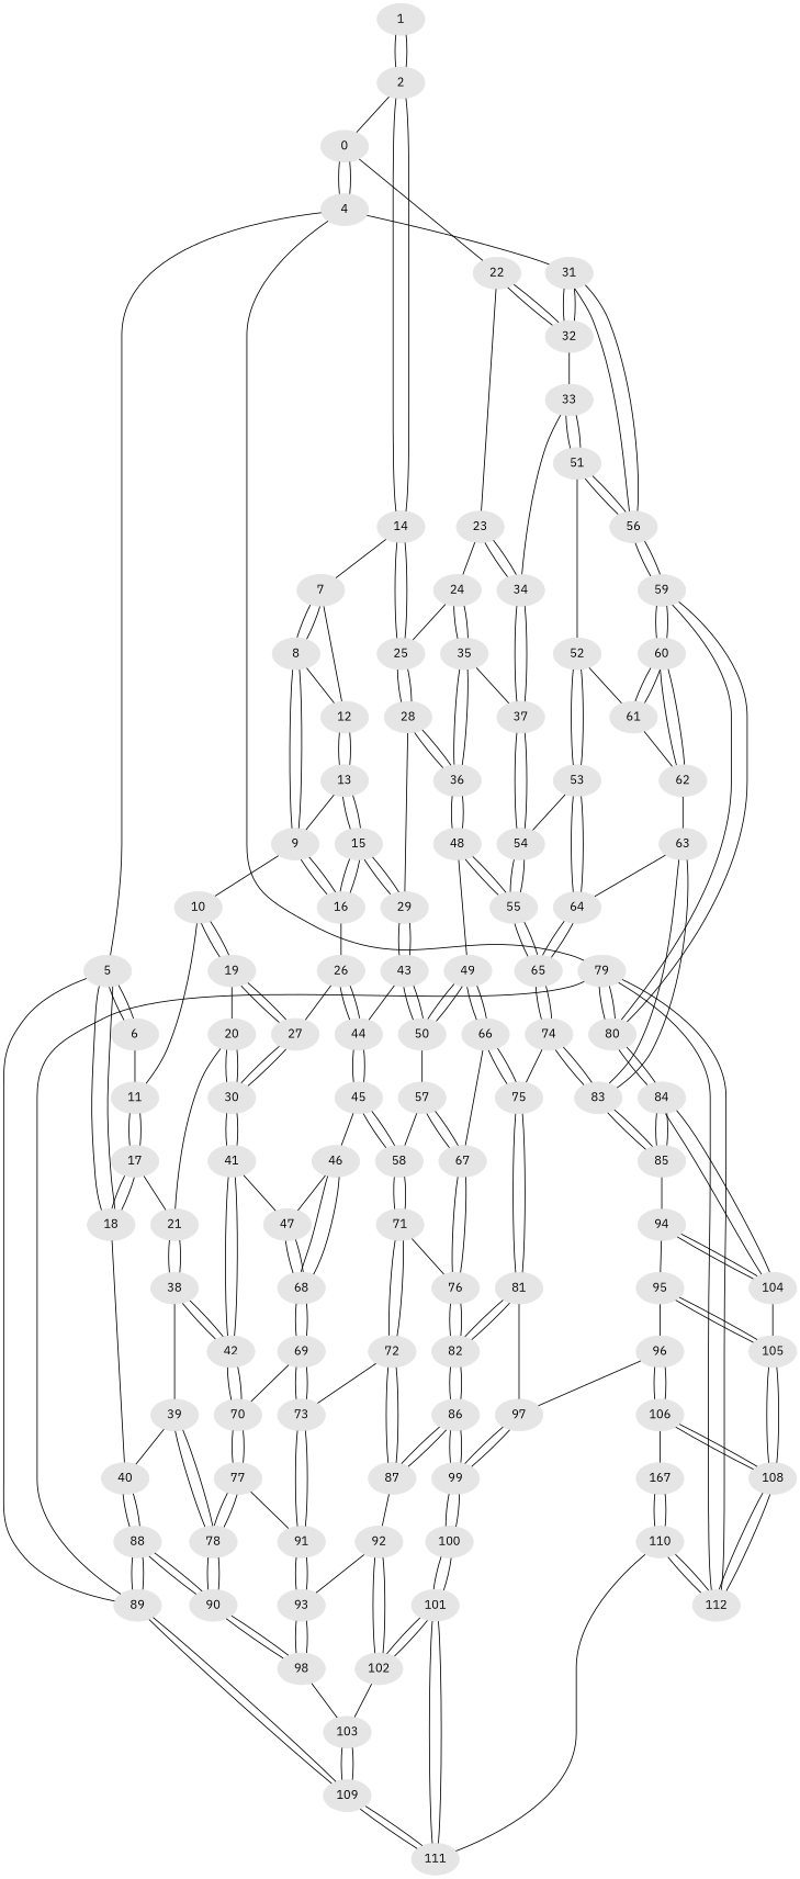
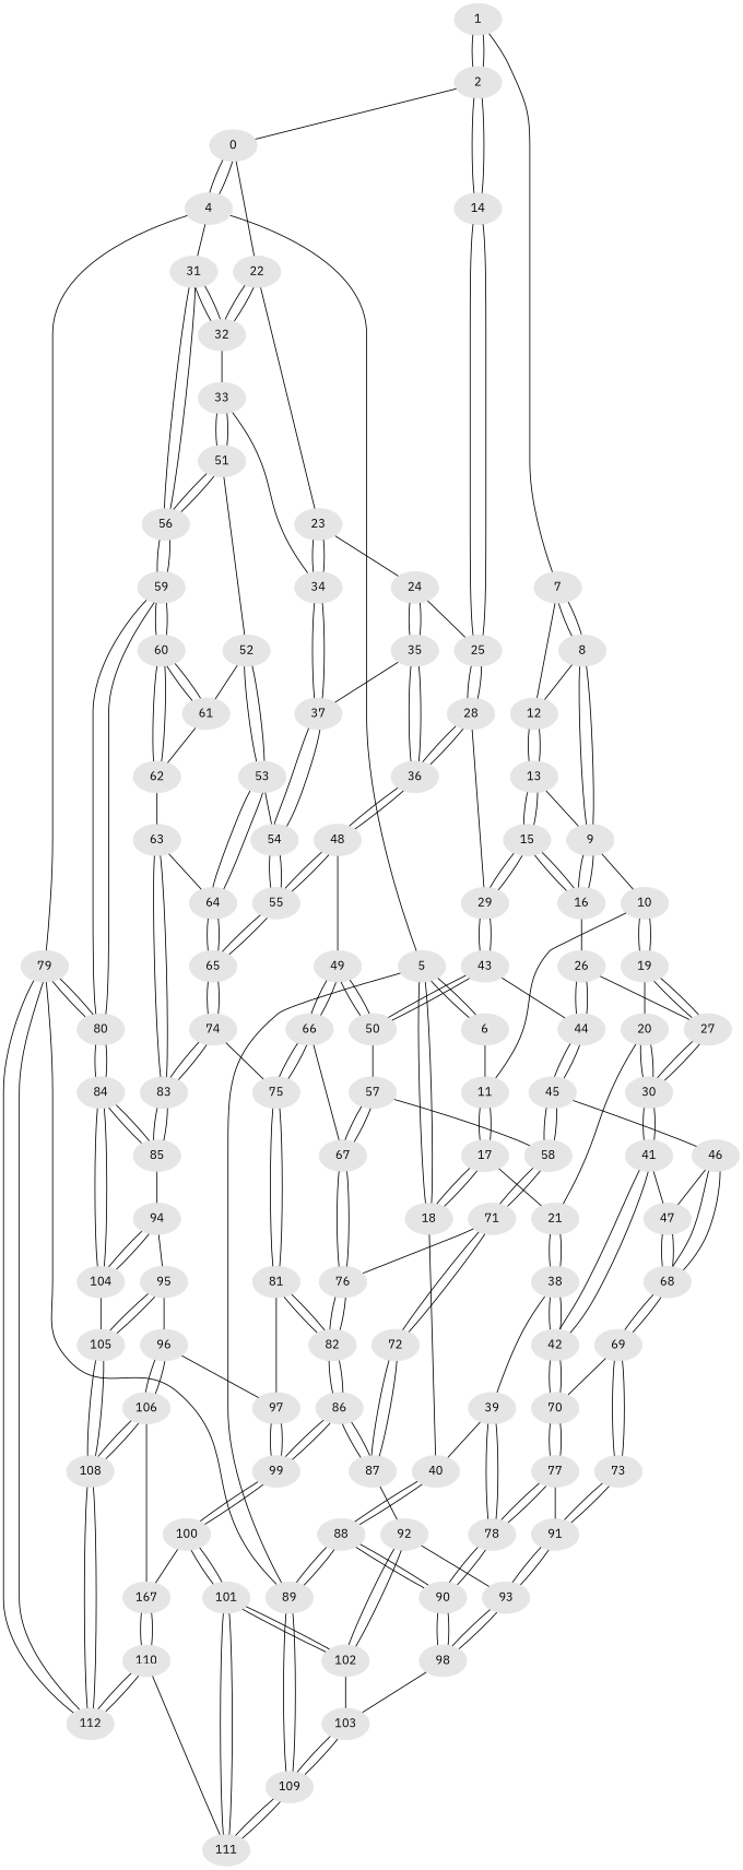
  graph {
    fontname="IBM Plex Sans"
    node [color=gray90 fontname="IBM Plex Sans" style=filled]
    edge [fontname="IBM Plex Sans"]
    1
    2
    7
    n4 [label=0]
    14
    8
    12
    4
    22
    25
    5
    31
    79
    23
    32
    6
    18
    89
    56
    80
    112
    11
    40
    109
    17
    9
    13
    10
    16
    19
    26
    20
    27
    21
    15
    29
    28
    43
    44
    38
    88
    30
    41
    39
    42
    24
    34
    33
    35
    37
    36
    45
    48
    50
    47
    59
    51
    52
    54
    49
    55
    78
    70
    90
    68
    77
    57
    46
    58
    71
    69
    66
    65
    67
    75
    53
    61
    64
    62
    74
    60
    76
    72
    84
    63
    83
    85
    81
    82
    73
    91
    87
    92
    93
    97
    86
    98
    104
    99
    94
    105
    95
    100
    102
    111
    103
    96
    106
    108
    n110 [label=167]
    101
    110
    1 -- 2
    1 -- 2
-   14 -- 7
+   1 -- 7
    2 -- n4
    2 -- 14
    2 -- 14
    7 -- 8
    7 -- 8
    7 -- 12
    n4 -- 4
    n4 -- 4
    n4 -- 22
    14 -- 25
    14 -- 25
    8 -- 12
    8 -- 9
    8 -- 9
    12 -- 13
    12 -- 13
    4 -- 5
    4 -- 31
    4 -- 79
    22 -- 23
    22 -- 32
    22 -- 32
    25 -- 28
    25 -- 28
    5 -- 6
    5 -- 6
    5 -- 18
    5 -- 18
    5 -- 89
    31 -- 32
    31 -- 32
    31 -- 56
    31 -- 56
    79 -- 89
    79 -- 80
    79 -- 80
    79 -- 112
    79 -- 112
    23 -- 24
    23 -- 34
    23 -- 34
    32 -- 33
    6 -- 11
    18 -- 40
    89 -- 109
    89 -- 109
    56 -- 59
    56 -- 59
    80 -- 84
    80 -- 84
    11 -- 17
    11 -- 17
    40 -- 88
    40 -- 88
    109 -- 111
    109 -- 111
    17 -- 18
    17 -- 18
    17 -- 21
    9 -- 10
    9 -- 16
    9 -- 16
    13 -- 9
    13 -- 15
    13 -- 15
    10 -- 11
    10 -- 19
    10 -- 19
    16 -- 26
    19 -- 20
    19 -- 27
    19 -- 27
    26 -- 27
    26 -- 44
    26 -- 44
    20 -- 21
    20 -- 30
    20 -- 30
    27 -- 30
    27 -- 30
    21 -- 38
    21 -- 38
    15 -- 16
    15 -- 16
    15 -- 29
    15 -- 29
    29 -- 43
    29 -- 43
    28 -- 29
    28 -- 36
    28 -- 36
    43 -- 44
    43 -- 50
    43 -- 50
    44 -- 45
    44 -- 45
    38 -- 39
    38 -- 42
    38 -- 42
    88 -- 89
    88 -- 89
    88 -- 90
    88 -- 90
    30 -- 41
    30 -- 41
    41 -- 42
    41 -- 42
    41 -- 47
    39 -- 40
    39 -- 78
    39 -- 78
    42 -- 70
    42 -- 70
    24 -- 25
    24 -- 35
    24 -- 35
    34 -- 37
    34 -- 37
    33 -- 34
    33 -- 51
    33 -- 51
    35 -- 37
    35 -- 36
    35 -- 36
    37 -- 54
    37 -- 54
    36 -- 48
    36 -- 48
    45 -- 46
    45 -- 58
    45 -- 58
    48 -- 49
    48 -- 55
    48 -- 55
    50 -- 57
    47 -- 68
    47 -- 68
    59 -- 80
    59 -- 80
    59 -- 60
    59 -- 60
    51 -- 56
    51 -- 56
    51 -- 52
    52 -- 53
    52 -- 53
    52 -- 61
    54 -- 55
    54 -- 55
    49 -- 50
    49 -- 50
    49 -- 66
    49 -- 66
    55 -- 65
    55 -- 65
    78 -- 90
    78 -- 90
    70 -- 77
    70 -- 77
    90 -- 98
    90 -- 98
    68 -- 69
    68 -- 69
    77 -- 78
    77 -- 78
    77 -- 91
    57 -- 58
    57 -- 67
    57 -- 67
    46 -- 47
    46 -- 68
    46 -- 68
    58 -- 71
    58 -- 71
    71 -- 76
    71 -- 72
    71 -- 72
    69 -- 70
    69 -- 73
    69 -- 73
    66 -- 67
    66 -- 75
    66 -- 75
    65 -- 74
    65 -- 74
    67 -- 76
    67 -- 76
    75 -- 81
    75 -- 81
    53 -- 54
    53 -- 64
    53 -- 64
    61 -- 62
    64 -- 65
    64 -- 65
    62 -- 63
    74 -- 75
    74 -- 83
    74 -- 83
    60 -- 61
    60 -- 61
    60 -- 62
    60 -- 62
    76 -- 82
    76 -- 82
-   72 -- 73
    72 -- 87
    72 -- 87
    84 -- 85
    84 -- 85
    84 -- 104
    84 -- 104
    63 -- 64
    63 -- 83
    63 -- 83
    83 -- 85
    83 -- 85
    85 -- 94
    81 -- 82
    81 -- 82
    81 -- 97
    82 -- 86
    82 -- 86
    73 -- 91
    73 -- 91
    91 -- 93
    91 -- 93
    87 -- 92
    92 -- 93
    92 -- 102
    92 -- 102
    93 -- 98
    93 -- 98
    97 -- 99
    97 -- 99
    86 -- 87
    86 -- 87
    86 -- 99
    86 -- 99
    98 -- 103
    104 -- 105
    99 -- 100
    99 -- 100
    94 -- 104
    94 -- 104
    94 -- 95
    105 -- 108
    105 -- 108
    95 -- 105
    95 -- 105
    95 -- 96
+   100 -- n110
    100 -- 101
    100 -- 101
    102 -- 103
    103 -- 109
    103 -- 109
    96 -- 97
    96 -- 106
    96 -- 106
    106 -- 108
    106 -- 108
    106 -- n110
    108 -- 112
    108 -- 112
    n110 -- 110
    n110 -- 110
    101 -- 102
    101 -- 102
    101 -- 111
    101 -- 111
    110 -- 112
    110 -- 112
    110 -- 111
  }
